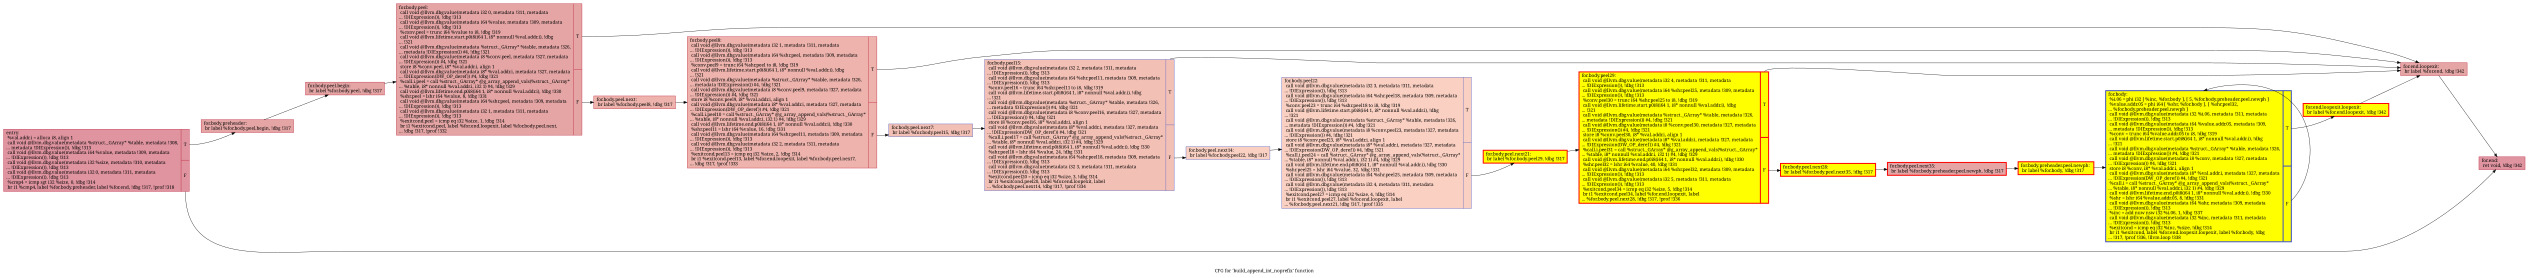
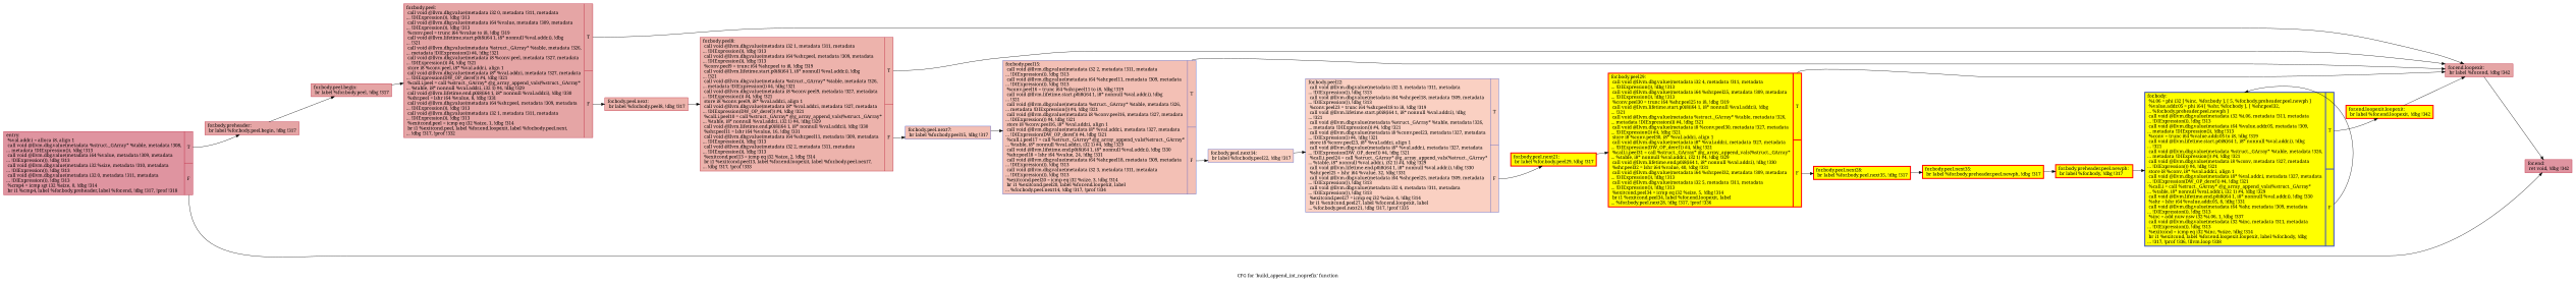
  digraph {
    fontname="Noto Serif"
    label="CFG for 'build_append_int_noprefix' function"
    rankdir=LR
    node [color="#b70d28ff" fillcolor=yellow fontname="Noto Serif" shape=record style=filled]
    edge [fontname="Noto Serif"]
    n1 [fillcolor="#b70d2870" label="{entry:\l  %val.addr.i = alloca i8, align 1\l  call void @llvm.dbg.value(metadata %struct._GArray* %table, metadata !308,\l... metadata !DIExpression()), !dbg !313\l  call void @llvm.dbg.value(metadata i64 %value, metadata !309, metadata\l... !DIExpression()), !dbg !313\l  call void @llvm.dbg.value(metadata i32 %size, metadata !310, metadata\l... !DIExpression()), !dbg !313\l  call void @llvm.dbg.value(metadata i32 0, metadata !311, metadata\l... !DIExpression()), !dbg !313\l  %cmp4 = icmp sgt i32 %size, 0, !dbg !314\l  br i1 %cmp4, label %for.body.preheader, label %for.end, !dbg !317, !prof !318\l|{<s0>T|<s1>F}}"]
    n2 [fillcolor="#c5333470" label="{for.body.preheader:                               \l  br label %for.body.peel.begin, !dbg !317\l}"]
    n3 [fillcolor="#b70d2870" label="{for.end:                                          \l  ret void, !dbg !342\l}"]
    n4 [fillcolor="#c5333470" label="{for.body.peel.begin:                              \l  br label %for.body.peel, !dbg !317\l}"]
    n5 [fillcolor="#c5333470" label="{for.body.peel:                                    \l  call void @llvm.dbg.value(metadata i32 0, metadata !311, metadata\l... !DIExpression()), !dbg !313\l  call void @llvm.dbg.value(metadata i64 %value, metadata !309, metadata\l... !DIExpression()), !dbg !313\l  %conv.peel = trunc i64 %value to i8, !dbg !319\l  call void @llvm.lifetime.start.p0i8(i64 1, i8* nonnull %val.addr.i), !dbg\l... !321\l  call void @llvm.dbg.value(metadata %struct._GArray* %table, metadata !326,\l... metadata !DIExpression()) #4, !dbg !321\l  call void @llvm.dbg.value(metadata i8 %conv.peel, metadata !327, metadata\l... !DIExpression()) #4, !dbg !321\l  store i8 %conv.peel, i8* %val.addr.i, align 1\l  call void @llvm.dbg.value(metadata i8* %val.addr.i, metadata !327, metadata\l... !DIExpression(DW_OP_deref)) #4, !dbg !321\l  %call.i.peel = call %struct._GArray* @g_array_append_vals(%struct._GArray*\l... %table, i8* nonnull %val.addr.i, i32 1) #4, !dbg !329\l  call void @llvm.lifetime.end.p0i8(i64 1, i8* nonnull %val.addr.i), !dbg !330\l  %shr.peel = lshr i64 %value, 8, !dbg !331\l  call void @llvm.dbg.value(metadata i64 %shr.peel, metadata !309, metadata\l... !DIExpression()), !dbg !313\l  call void @llvm.dbg.value(metadata i32 1, metadata !311, metadata\l... !DIExpression()), !dbg !313\l  %exitcond.peel = icmp eq i32 %size, 1, !dbg !314\l  br i1 %exitcond.peel, label %for.end.loopexit, label %for.body.peel.next,\l... !dbg !317, !prof !332\l|{<s0>T|<s1>F}}"]
    n6 [fillcolor="#c5333470" label="{for.end.loopexit:                                 \l  br label %for.end, !dbg !342\l}"]
    n7 [fillcolor="#d6524470" label="{for.body.peel.next:                               \l  br label %for.body.peel8, !dbg !317\l}"]
    n8 [fillcolor="#d6524470" label="{for.body.peel8:                                   \l  call void @llvm.dbg.value(metadata i32 1, metadata !311, metadata\l... !DIExpression()), !dbg !313\l  call void @llvm.dbg.value(metadata i64 %shr.peel, metadata !309, metadata\l... !DIExpression()), !dbg !313\l  %conv.peel9 = trunc i64 %shr.peel to i8, !dbg !319\l  call void @llvm.lifetime.start.p0i8(i64 1, i8* nonnull %val.addr.i), !dbg\l... !321\l  call void @llvm.dbg.value(metadata %struct._GArray* %table, metadata !326,\l... metadata !DIExpression()) #4, !dbg !321\l  call void @llvm.dbg.value(metadata i8 %conv.peel9, metadata !327, metadata\l... !DIExpression()) #4, !dbg !321\l  store i8 %conv.peel9, i8* %val.addr.i, align 1\l  call void @llvm.dbg.value(metadata i8* %val.addr.i, metadata !327, metadata\l... !DIExpression(DW_OP_deref)) #4, !dbg !321\l  %call.i.peel10 = call %struct._GArray* @g_array_append_vals(%struct._GArray*\l... %table, i8* nonnull %val.addr.i, i32 1) #4, !dbg !329\l  call void @llvm.lifetime.end.p0i8(i64 1, i8* nonnull %val.addr.i), !dbg !330\l  %shr.peel11 = lshr i64 %value, 16, !dbg !331\l  call void @llvm.dbg.value(metadata i64 %shr.peel11, metadata !309, metadata\l... !DIExpression()), !dbg !313\l  call void @llvm.dbg.value(metadata i32 2, metadata !311, metadata\l... !DIExpression()), !dbg !313\l  %exitcond.peel13 = icmp eq i32 %size, 2, !dbg !314\l  br i1 %exitcond.peel13, label %for.end.loopexit, label %for.body.peel.next7,\l... !dbg !317, !prof !333\l|{<s0>T|<s1>F}}"]
    n9 [color="#3d50c3ff" fillcolor="#e5705870" label="{for.body.peel.next7:                              \l  br label %for.body.peel15, !dbg !317\l}"]
    n10 [color="#3d50c3ff" fillcolor="#e5705870" label="{for.body.peel15:                                  \l  call void @llvm.dbg.value(metadata i32 2, metadata !311, metadata\l... !DIExpression()), !dbg !313\l  call void @llvm.dbg.value(metadata i64 %shr.peel11, metadata !309, metadata\l... !DIExpression()), !dbg !313\l  %conv.peel16 = trunc i64 %shr.peel11 to i8, !dbg !319\l  call void @llvm.lifetime.start.p0i8(i64 1, i8* nonnull %val.addr.i), !dbg\l... !321\l  call void @llvm.dbg.value(metadata %struct._GArray* %table, metadata !326,\l... metadata !DIExpression()) #4, !dbg !321\l  call void @llvm.dbg.value(metadata i8 %conv.peel16, metadata !327, metadata\l... !DIExpression()) #4, !dbg !321\l  store i8 %conv.peel16, i8* %val.addr.i, align 1\l  call void @llvm.dbg.value(metadata i8* %val.addr.i, metadata !327, metadata\l... !DIExpression(DW_OP_deref)) #4, !dbg !321\l  %call.i.peel17 = call %struct._GArray* @g_array_append_vals(%struct._GArray*\l... %table, i8* nonnull %val.addr.i, i32 1) #4, !dbg !329\l  call void @llvm.lifetime.end.p0i8(i64 1, i8* nonnull %val.addr.i), !dbg !330\l  %shr.peel18 = lshr i64 %value, 24, !dbg !331\l  call void @llvm.dbg.value(metadata i64 %shr.peel18, metadata !309, metadata\l... !DIExpression()), !dbg !313\l  call void @llvm.dbg.value(metadata i32 3, metadata !311, metadata\l... !DIExpression()), !dbg !313\l  %exitcond.peel20 = icmp eq i32 %size, 3, !dbg !314\l  br i1 %exitcond.peel20, label %for.end.loopexit, label\l... %for.body.peel.next14, !dbg !317, !prof !334\l|{<s0>T|<s1>F}}"]
    n11 [color="#3d50c3ff" fillcolor="#f3947570" label="{for.body.peel.next14:                             \l  br label %for.body.peel22, !dbg !317\l}"]
    n12 [color="#3d50c3ff" fillcolor="#f3947570" label="{for.body.peel22:                                  \l  call void @llvm.dbg.value(metadata i32 3, metadata !311, metadata\l... !DIExpression()), !dbg !313\l  call void @llvm.dbg.value(metadata i64 %shr.peel18, metadata !309, metadata\l... !DIExpression()), !dbg !313\l  %conv.peel23 = trunc i64 %shr.peel18 to i8, !dbg !319\l  call void @llvm.lifetime.start.p0i8(i64 1, i8* nonnull %val.addr.i), !dbg\l... !321\l  call void @llvm.dbg.value(metadata %struct._GArray* %table, metadata !326,\l... metadata !DIExpression()) #4, !dbg !321\l  call void @llvm.dbg.value(metadata i8 %conv.peel23, metadata !327, metadata\l... !DIExpression()) #4, !dbg !321\l  store i8 %conv.peel23, i8* %val.addr.i, align 1\l  call void @llvm.dbg.value(metadata i8* %val.addr.i, metadata !327, metadata\l... !DIExpression(DW_OP_deref)) #4, !dbg !321\l  %call.i.peel24 = call %struct._GArray* @g_array_append_vals(%struct._GArray*\l... %table, i8* nonnull %val.addr.i, i32 1) #4, !dbg !329\l  call void @llvm.lifetime.end.p0i8(i64 1, i8* nonnull %val.addr.i), !dbg !330\l  %shr.peel25 = lshr i64 %value, 32, !dbg !331\l  call void @llvm.dbg.value(metadata i64 %shr.peel25, metadata !309, metadata\l... !DIExpression()), !dbg !313\l  call void @llvm.dbg.value(metadata i32 4, metadata !311, metadata\l... !DIExpression()), !dbg !313\l  %exitcond.peel27 = icmp eq i32 %size, 4, !dbg !314\l  br i1 %exitcond.peel27, label %for.end.loopexit, label\l... %for.body.peel.next21, !dbg !317, !prof !335\l|{<s0>T|<s1>F}}"]
    n13 [color=red label="{for.body.peel.next21:                             \l  br label %for.body.peel29, !dbg !317\l}" penwidth=3.0]
    n14 [color=red label="{for.body.peel29:                                  \l  call void @llvm.dbg.value(metadata i32 4, metadata !311, metadata\l... !DIExpression()), !dbg !313\l  call void @llvm.dbg.value(metadata i64 %shr.peel25, metadata !309, metadata\l... !DIExpression()), !dbg !313\l  %conv.peel30 = trunc i64 %shr.peel25 to i8, !dbg !319\l  call void @llvm.lifetime.start.p0i8(i64 1, i8* nonnull %val.addr.i), !dbg\l... !321\l  call void @llvm.dbg.value(metadata %struct._GArray* %table, metadata !326,\l... metadata !DIExpression()) #4, !dbg !321\l  call void @llvm.dbg.value(metadata i8 %conv.peel30, metadata !327, metadata\l... !DIExpression()) #4, !dbg !321\l  store i8 %conv.peel30, i8* %val.addr.i, align 1\l  call void @llvm.dbg.value(metadata i8* %val.addr.i, metadata !327, metadata\l... !DIExpression(DW_OP_deref)) #4, !dbg !321\l  %call.i.peel31 = call %struct._GArray* @g_array_append_vals(%struct._GArray*\l... %table, i8* nonnull %val.addr.i, i32 1) #4, !dbg !329\l  call void @llvm.lifetime.end.p0i8(i64 1, i8* nonnull %val.addr.i), !dbg !330\l  %shr.peel32 = lshr i64 %value, 40, !dbg !331\l  call void @llvm.dbg.value(metadata i64 %shr.peel32, metadata !309, metadata\l... !DIExpression()), !dbg !313\l  call void @llvm.dbg.value(metadata i32 5, metadata !311, metadata\l... !DIExpression()), !dbg !313\l  %exitcond.peel34 = icmp eq i32 %size, 5, !dbg !314\l  br i1 %exitcond.peel34, label %for.end.loopexit, label\l... %for.body.peel.next28, !dbg !317, !prof !336\l|{<s0>T|<s1>F}}" penwidth=3.0]
    n15 [color=red label="{for.body.peel.next28:                             \l  br label %for.body.peel.next35, !dbg !317\l}" penwidth=3.0]
-   n16 [color=red fillcolor="#c5333470" label="{for.body.peel.next35:                             \l  br label %for.body.preheader.peel.newph, !dbg !317\l}" penwidth=3.0]
+   n16 [color=red label="{for.body.peel.next35:                             \l  br label %for.body.preheader.peel.newph, !dbg !317\l}" penwidth=3.0]
    n17 [color=red label="{for.body.preheader.peel.newph:                    \l  br label %for.body, !dbg !317\l}" penwidth=3.0]
    n18 [color="#3d50c3ff" label="{for.body:                                         \l  %i.06 = phi i32 [ %inc, %for.body ], [ 5, %for.body.preheader.peel.newph ]\l  %value.addr.05 = phi i64 [ %shr, %for.body ], [ %shr.peel32,\l... %for.body.preheader.peel.newph ]\l  call void @llvm.dbg.value(metadata i32 %i.06, metadata !311, metadata\l... !DIExpression()), !dbg !313\l  call void @llvm.dbg.value(metadata i64 %value.addr.05, metadata !309,\l... metadata !DIExpression()), !dbg !313\l  %conv = trunc i64 %value.addr.05 to i8, !dbg !319\l  call void @llvm.lifetime.start.p0i8(i64 1, i8* nonnull %val.addr.i), !dbg\l... !321\l  call void @llvm.dbg.value(metadata %struct._GArray* %table, metadata !326,\l... metadata !DIExpression()) #4, !dbg !321\l  call void @llvm.dbg.value(metadata i8 %conv, metadata !327, metadata\l... !DIExpression()) #4, !dbg !321\l  store i8 %conv, i8* %val.addr.i, align 1\l  call void @llvm.dbg.value(metadata i8* %val.addr.i, metadata !327, metadata\l... !DIExpression(DW_OP_deref)) #4, !dbg !321\l  %call.i = call %struct._GArray* @g_array_append_vals(%struct._GArray*\l... %table, i8* nonnull %val.addr.i, i32 1) #4, !dbg !329\l  call void @llvm.lifetime.end.p0i8(i64 1, i8* nonnull %val.addr.i), !dbg !330\l  %shr = lshr i64 %value.addr.05, 8, !dbg !331\l  call void @llvm.dbg.value(metadata i64 %shr, metadata !309, metadata\l... !DIExpression()), !dbg !313\l  %inc = add nuw nsw i32 %i.06, 1, !dbg !337\l  call void @llvm.dbg.value(metadata i32 %inc, metadata !311, metadata\l... !DIExpression()), !dbg !313\l  %exitcond = icmp eq i32 %inc, %size, !dbg !314\l  br i1 %exitcond, label %for.end.loopexit.loopexit, label %for.body, !dbg\l... !317, !prof !336, !llvm.loop !338\l|{<s0>T|<s1>F}}" penwidth=3.0]
    n19 [color=red label="{for.end.loopexit.loopexit:                        \l  br label %for.end.loopexit, !dbg !342\l}" penwidth=3.0]
    n1 -> n2 [tailport=s0]
    n1 -> n3 [tailport=s1]
    n2 -> n4
    n4 -> n5
    n5 -> n6 [tailport=s0]
    n5 -> n7 [tailport=s1]
    n6 -> n3
    n7 -> n8
    n8 -> n6 [tailport=s0]
    n8 -> n9 [tailport=s1]
    n9 -> n10
    n10 -> n6 [tailport=s0]
    n10 -> n11 [tailport=s1]
    n11 -> n12
    n12 -> n13 [tailport=s1]
    n13 -> n14
    n14 -> n6 [tailport=s0]
    n14 -> n15 [tailport=s1]
    n15 -> n16
    n16 -> n17
    n17 -> n18
    n18 -> n18 [tailport=s1]
    n18 -> n19 [tailport=s0]
    n19 -> n6
  }
